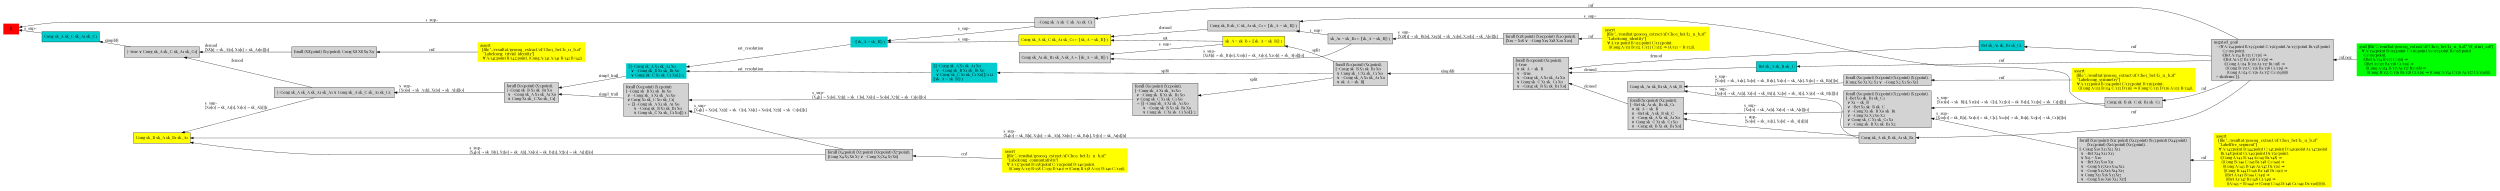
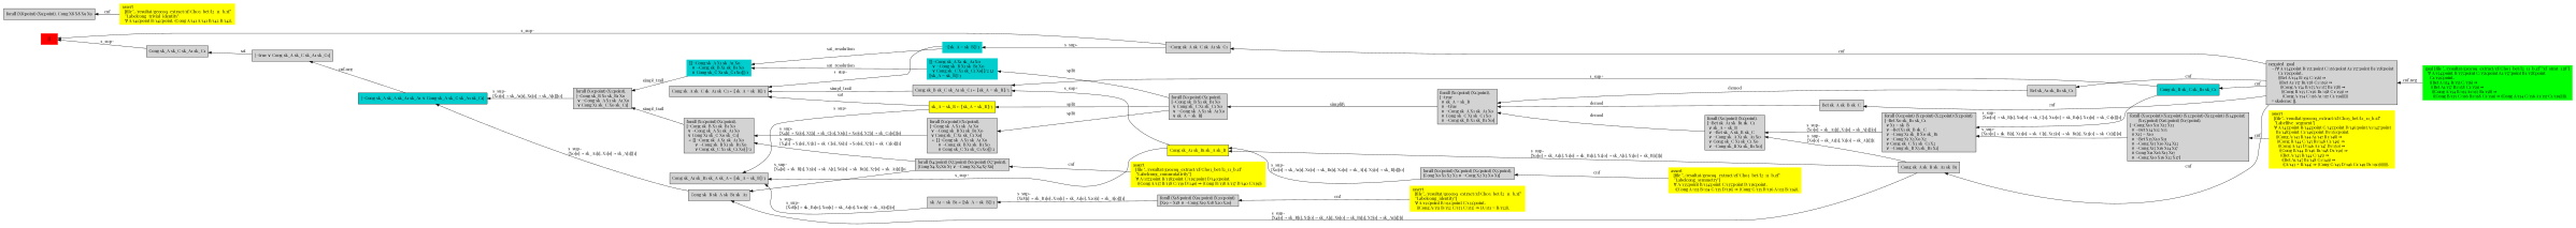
  digraph {
    fontname="Playfair Display"
    rankdir=LR
    node [fontname="Playfair Display" shape=box style=filled]
    edge [dir=back fontname="Playfair Display"]
    n1 [color=red label="[]"]
    n2 [label="¬Cong sk_A sk_C sk_A1 sk_C1\l"]
-   n3 [label="Cong sk_A sk_C sk_A1 sk_C1\l" fillcolor=cyan3]
+   n3 [label="Cong sk_A sk_C sk_A1 sk_C1\l"]
    n4 [label="negated_goal\l  ¬ (∀ A/154:point B/155:point C/156:point A1/157:point B1/158:point \l        C1/159:point.\l        ((Bet A/154 B/155 C/156) ⇒\l         ((Bet A1/157 B1/158 C1/159) ⇒\l          ((Cong A/154 B/155 A1/157 B1/158) ⇒\l           ((Cong B/155 C/156 B1/158 C1/159) ⇒\l            (Cong A/154 C/156 A1/157 C1/159))))))\l  # skolems: [].\l"]
    n5 [label="[¬true ∨ Cong sk_A sk_C sk_A1 sk_C1]\l"]
    n6 [color=green label="goal [file \"../resultat/geocoq_extract/zf/Ch03_bet/l2_11_b.zf\" \"zf_stmt_128\"]\l  ∀ A/154:point B/155:point C/156:point A1/157:point B1/158:point \l    C1/159:point.\l    ((Bet A/154 B/155 C/156) ⇒\l     ((Bet A1/157 B1/158 C1/159) ⇒\l      ((Cong A/154 B/155 A1/157 B1/158) ⇒\l       ((Cong B/155 C/156 B1/158 C1/159) ⇒ (Cong A/154 C/156 A1/157 C1/159))))).\l"]
    n7 [label="forall (X8:point) (X9:point). Cong X8 X8 X9 X9\l"]
-   n8 [label="[¬Cong sk_A sk_A sk_A1 sk_A1 ∨ Cong sk_A sk_C sk_A1 sk_C1]\l"]
+   n8 [label="[¬Cong sk_A sk_A sk_A1 sk_A1 ∨ Cong sk_A sk_C sk_A1 sk_C1]\l" fillcolor=cyan3]
    n9 [color=yellow label="assert\l  [file \"../resultat/geocoq_extract/zf/Ch03_bet/l2_11_b.zf\" \l   \"Labelcong_trivial_identity\"]\l  ∀ A/141:point B/142:point. (Cong A/141 A/141 B/142 B/142).\l"]
    n10 [label="forall (X0:point) (X1:point).\l[¬Cong sk_B X1 sk_B1 X0\l ∨ ¬Cong sk_A X1 sk_A1 X0\l ∨ Cong X1 sk_C X0 sk_C1]\l"]
-   n11 [label="Cong sk_B sk_A sk_B1 sk_A1\l" fillcolor=yellow]
+   n11 [label="Cong sk_B sk_A sk_B1 sk_A1\l"]
    n12 [color=cyan3 label="⟦[¬Cong sk_A X1 sk_A1 X0\l  ∨ ¬Cong sk_B X1 sk_B1 X0\l  ∨ Cong sk_C X1 sk_C1 X0]⟧/2\l"]
    n13 [label="forall (X0:point) (X1:point).\l[¬Cong sk_B X1 sk_B1 X0\l ∨ ¬Cong sk_A X1 sk_A1 X0\l ∨ Cong X1 sk_C X0 sk_C1]\l  ← ⟦[¬Cong sk_A X1 sk_A1 X0\l      ∨ ¬Cong sk_B X1 sk_B1 X0\l      ∨ Cong sk_C X1 sk_C1 X0]⟧/2\l"]
    n14 [label="Cong sk_A sk_B sk_A1 sk_B1\l"]
    n15 [label="forall (X4:point) (X5:point) (X6:point) (X7:point).\l[Cong X4 X5 X6 X7 ∨ ¬Cong X5 X4 X7 X6]\l"]
    n16 [color=cyan3 label="¬⟦sk_A = sk_B⟧/3\l"]
    n17 [color=cyan3 label="⟦[¬Cong sk_A X1 sk_A1 X0\l  ∨ ¬Cong sk_B X1 sk_B1 X0\l  ∨ Cong sk_C X1 sk_C1 X0]⟧/2 ⊔ \l⟦sk_A = sk_B⟧/3\l"]
    n18 [label="forall (X0:point) (X1:point).\l[¬Cong sk_A X1 sk_A1 X0\l ∨ ¬Cong sk_B X1 sk_B1 X0\l ∨ Cong sk_C X1 sk_C1 X0]\l  ← ⟦[¬Cong sk_A X1 sk_A1 X0\l      ∨ ¬Cong sk_B X1 sk_B1 X0\l      ∨ Cong sk_C X1 sk_C1 X0]⟧/2\l"]
-   n19 [label="Cong sk_A sk_C sk_A1 sk_C1 ← ⟦sk_A = sk_B⟧/3\l" fillcolor=yellow]
+   n19 [label="Cong sk_A sk_C sk_A1 sk_C1 ← ⟦sk_A = sk_B⟧/3\l"]
    n20 [label="forall (X0:point) (X1:point).\l[¬Cong sk_B X1 sk_B1 X0\l ∨ Cong sk_C X1 sk_C1 X0\l ∨ ¬Cong sk_A X1 sk_A1 X0\l ∨ sk_A = sk_B]\l"]
    n21 [fillcolor=yellow label="sk_A = sk_B ← ⟦sk_A = sk_B⟧/3\l"]
    n22 [label="Cong sk_B sk_C sk_A1 sk_C1 ← ⟦sk_A = sk_B⟧/3\l"]
-   n23 [label="Cong sk_B sk_C sk_B1 sk_C1\l"]
+   n23 [label="Cong sk_B sk_C sk_B1 sk_C1\l" fillcolor=cyan3]
    n24 [label="sk_A1 = sk_B1 ← ⟦sk_A = sk_B⟧/3\l"]
    n25 [label="forall (X0:point) (X1:point).\l[¬true\l ∨ sk_A = sk_B\l ∨ ¬true\l ∨ ¬Cong sk_A X1 sk_A1 X0\l ∨ Cong sk_C X1 sk_C1 X0\l ∨ ¬Cong sk_B X1 sk_B1 X0]\l"]
-   n26 [label="Bet sk_A sk_B sk_C\l" fillcolor=cyan3]
-   n27 [label="Bet sk_A1 sk_B1 sk_C1\l" fillcolor=cyan3]
+   n26 [label="Bet sk_A sk_B sk_C\l"]
+   n27 [label="Bet sk_A1 sk_B1 sk_C1\l"]
    n28 [label="forall (X0:point) (X1:point).\l[¬Bet sk_A1 sk_B1 sk_C1\l ∨ sk_A = sk_B\l ∨ ¬Bet sk_A sk_B sk_C\l ∨ ¬Cong sk_A X1 sk_A1 X0\l ∨ Cong sk_C X1 sk_C1 X0\l ∨ ¬Cong sk_B X1 sk_B1 X0]\l"]
    n29 [label="forall (X0:point) (X1:point) (X2:point) (X3:point).\l[¬Bet X0 sk_B1 sk_C1\l ∨ X1 = sk_B\l ∨ ¬Bet X1 sk_B sk_C\l ∨ ¬Cong X1 sk_B X0 sk_B1\l ∨ ¬Cong X1 X3 X0 X2\l ∨ Cong sk_C X3 sk_C1 X2\l ∨ ¬Cong sk_B X3 sk_B1 X2]\l"]
    n30 [label="forall (X10:point) (X11:point) (X12:point) (X13:point) (X14:point) \l       (X15:point) (X16:point) (X17:point).\l[¬Cong X10 X11 X12 X13\l ∨ ¬Bet X14 X12 X13\l ∨ X15 = X10\l ∨ ¬Bet X15 X10 X11\l ∨ ¬Cong X15 X10 X14 X12\l ∨ ¬Cong X15 X16 X14 X17\l ∨ Cong X11 X16 X13 X17\l ∨ ¬Cong X10 X16 X12 X17]\l"]
    n31 [color=yellow label="assert\l  [file \"../resultat/geocoq_extract/zf/Ch03_bet/l2_11_b.zf\" \l   \"Labelfive_segment\"]\l  ∀ A/143:point B/144:point C/145:point D/146:point A1/147:point \l    B1/148:point C1/149:point D1/150:point.\l    ((Cong A/143 B/144 A1/147 B1/148) ⇒\l     ((Cong B/144 C/145 B1/148 C1/149) ⇒\l      ((Cong A/143 D/146 A1/147 D1/150) ⇒\l       ((Cong B/144 D/146 B1/148 D1/150) ⇒\l        ((Bet A/143 B/144 C/145) ⇒\l         ((Bet A1/147 B1/148 C1/149) ⇒\l          ((A/143 ≠ B/144) ⇒ (Cong C/145 D/146 C1/149 D1/150)))))))).\l"]
    n32 [label="forall (X18:point) (X19:point) (X20:point).\l[X19 = X18 ∨ ¬Cong X19 X18 X20 X20]\l"]
    n33 [color=yellow label="assert\l  [file \"../resultat/geocoq_extract/zf/Ch03_bet/l2_11_b.zf\" \l   \"Labelcong_identity\"]\l  ∀ A/151:point B/152:point C/153:point.\l    ((Cong A/151 B/152 C/153 C/153) ⇒ (A/151 = B/152)).\l"]
    n34 [label="Cong sk_A1 sk_B1 sk_A sk_A ← ⟦sk_A = sk_B⟧/3\l"]
-   n35 [label="Cong sk_A1 sk_B1 sk_A sk_B\l"]
+   n35 [label="Cong sk_A1 sk_B1 sk_A sk_B\l" fillcolor=yellow]
    n36 [label="forall (X0:point) (X1:point) (X2:point) (X3:point).\l[Cong X0 X1 X2 X3 ∨ ¬Cong X2 X3 X0 X1]\l"]
    n37 [color=yellow label="assert\l  [file \"../resultat/geocoq_extract/zf/Ch03_bet/l2_11_b.zf\" \l   \"Labelcong_symmetry\"]\l  ∀ A/133:point B/134:point C/135:point D/136:point.\l    ((Cong A/133 B/134 C/135 D/136) ⇒ (Cong C/135 D/136 A/133 B/134)).\l"]
    n38 [color=yellow label="assert\l  [file \"../resultat/geocoq_extract/zf/Ch03_bet/l2_11_b.zf\" \l   \"Labelcong_commutativity\"]\l  ∀ A/137:point B/138:point C/139:point D/140:point.\l    ((Cong A/137 B/138 C/139 D/140) ⇒ (Cong B/138 A/137 D/140 C/139)).\l"]
    n1 -> n2 [label="s_sup-\l"]
    n1 -> n3 [label="s_sup-\l"]
    n2 -> n4 [label=cnf]
-   n3 -> n5 [label=simplify]
+   n3 -> n5 [label=sat]
    n4 -> n6 [label="cnf.neg"]
-   n5 -> n7 [label="demod\l\{X8[1] → sk_A[0], X9[1] → sk_A1[0]\}[1]\l"]
-   n5 -> n8 [label=demod]
+   n5 -> n8 [label="cnf.neg"]
    n7 -> n9 [label=cnf]
    n8 -> n10 [label="s_sup-\l\{X0[0] → sk_A1[1], X1[0] → sk_A[1]\}[0]\l"]
-   n11 -> n8 [label="s_sup-\l\{X0[0] → sk_A1[1], X1[0] → sk_A[1]\}[1]\l"]
+   n8 -> n11 [label="s_sup-\l\{X0[0] → sk_A1[1], X1[0] → sk_A[1]\}[1]\l"]
    n10 -> n12 [label=simpl_trail]
    n10 -> n13 [label=simpl_trail]
    n11 -> n14 [label="s_sup-\l\{X4[0] → sk_B[1], X5[0] → sk_A[1], X6[0] → sk_B1[1], X7[0] → sk_A1[1]\}[1]\l"]
    n11 -> n15 [label="s_sup-\l\{X4[0] → sk_B[1], X5[0] → sk_A[1], X6[0] → sk_B1[1], X7[0] → sk_A1[1]\}[0]\l"]
    n12 -> n16 [label=sat_resolution]
    n12 -> n17 [label=sat_resolution]
    n13 -> n15 [label="s_sup-\l\{X4[1] → X1[0], X5[1] → sk_C[0], X6[1] → X0[0], X7[1] → sk_C1[0]\}[1]\l"]
    n13 -> n18 [label="s_sup-\l\{X4[1] → X1[0], X5[1] → sk_C[0], X6[1] → X0[0], X7[1] → sk_C1[0]\}[0]\l"]
    n14 -> n4 [label=cnf]
    n15 -> n38 [label=cnf]
    n16 -> n2 [label="s_sup-\l"]
-   n16 -> n19 [label="s_sup-\l"]
+   n19 -> n16 [label="s_sup-\l"]
    n17 -> n20 [label=split]
    n18 -> n20 [label=split]
    n19 -> n21 [label=sat]
-   n19 -> n22 [label=demod]
+   n19 -> n22 [label=simpl_trail]
    n20 -> n25 [label=simplify]
    n21 -> n20 [label=split]
    n22 -> n23 [label="s_sup+\l"]
-   n22 -> n24 [label="s_sup+\l"]
+   n22 -> n35 [label="s_sup+\l"]
    n23 -> n4 [label=cnf]
    n24 -> n32 [label="s_sup-\l\{X18[1] → sk_B1[0], X19[1] → sk_A1[0], X20[1] → sk_A[0]\}[1]\l"]
    n25 -> n26 [label=demod]
    n25 -> n27 [label=demod]
    n25 -> n28 [label=demod]
    n26 -> n4 [label=cnf]
    n27 -> n4 [label=cnf]
    n28 -> n14 [label="s_sup-\l\{X0[0] → sk_A1[1], X1[0] → sk_A[1]\}[1]\l"]
    n28 -> n29 [label="s_sup-\l\{X0[0] → sk_A1[1], X1[0] → sk_A[1]\}[0]\l"]
    n29 -> n23 [label="s_sup-\l\{X10[0] → sk_B[1], X11[0] → sk_C[1], X12[0] → sk_B1[1], X13[0] → sk_C1[1]\}[1]\l"]
    n29 -> n30 [label="s_sup-\l\{X10[0] → sk_B[1], X11[0] → sk_C[1], X12[0] → sk_B1[1], X13[0] → sk_C1[1]\}[0]\l"]
    n30 -> n31 [label=cnf]
    n32 -> n33 [label=cnf]
    n34 -> n21 [label="s_sup+\l"]
    n34 -> n24 [label="s_sup-\l\{X18[1] → sk_B1[0], X19[1] → sk_A1[0], X20[1] → sk_A[0]\}[0]\l"]
+   n34 -> n35 [label="s_sup+\l"]
    n35 -> n14 [label="s_sup-\l\{X0[0] → sk_A1[1], X1[0] → sk_B1[1], X2[0] → sk_A[1], X3[0] → sk_B[1]\}[1]\l"]
    n35 -> n36 [label="s_sup-\l\{X0[0] → sk_A1[1], X1[0] → sk_B1[1], X2[0] → sk_A[1], X3[0] → sk_B[1]\}[0]\l"]
    n36 -> n37 [label=cnf]
  }
